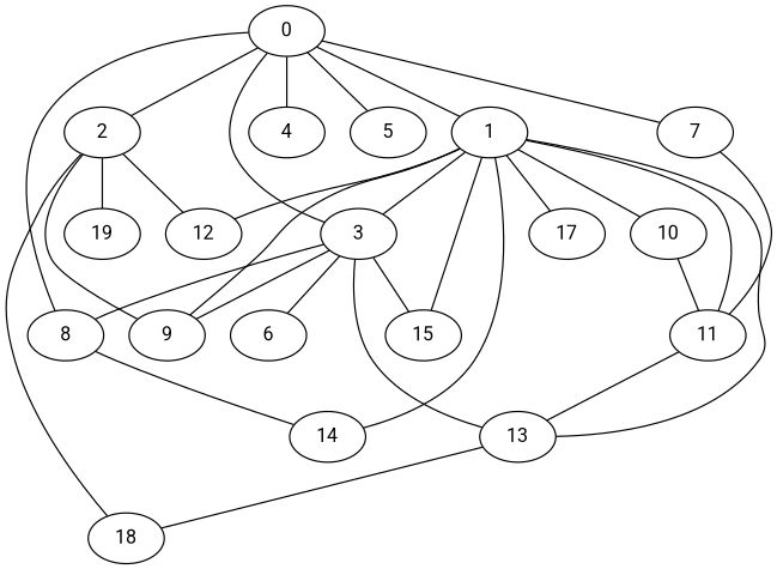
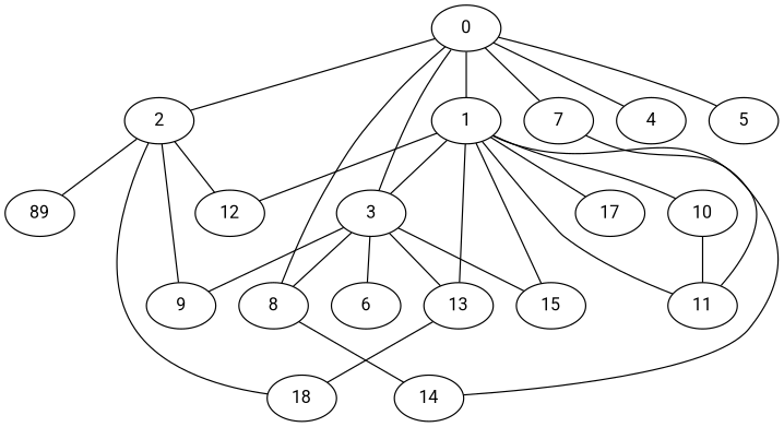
  graph {
    fontname=Roboto
    node [fontname=Roboto]
    edge [fontname=Roboto]
    0
    1
    2
    3
    4
    5
    7
    8
    9
    10
    11
    12
    13
    14
    15
    17
    18
-   19
+   19 [label=89]
    6
    0 -- 1
    0 -- 2
    0 -- 3
    0 -- 4
    0 -- 5
    0 -- 7
    0 -- 8
    1 -- 3
-   1 -- 9
    1 -- 10
    1 -- 11
    1 -- 12
    1 -- 13
    1 -- 14
    1 -- 15
    1 -- 17
    2 -- 9
    2 -- 12
    2 -- 18
    2 -- 19
    3 -- 8
    3 -- 9
    3 -- 13
    3 -- 15
    3 -- 6
    7 -- 11
    8 -- 14
    10 -- 11
-   11 -- 13
    13 -- 18
  }
